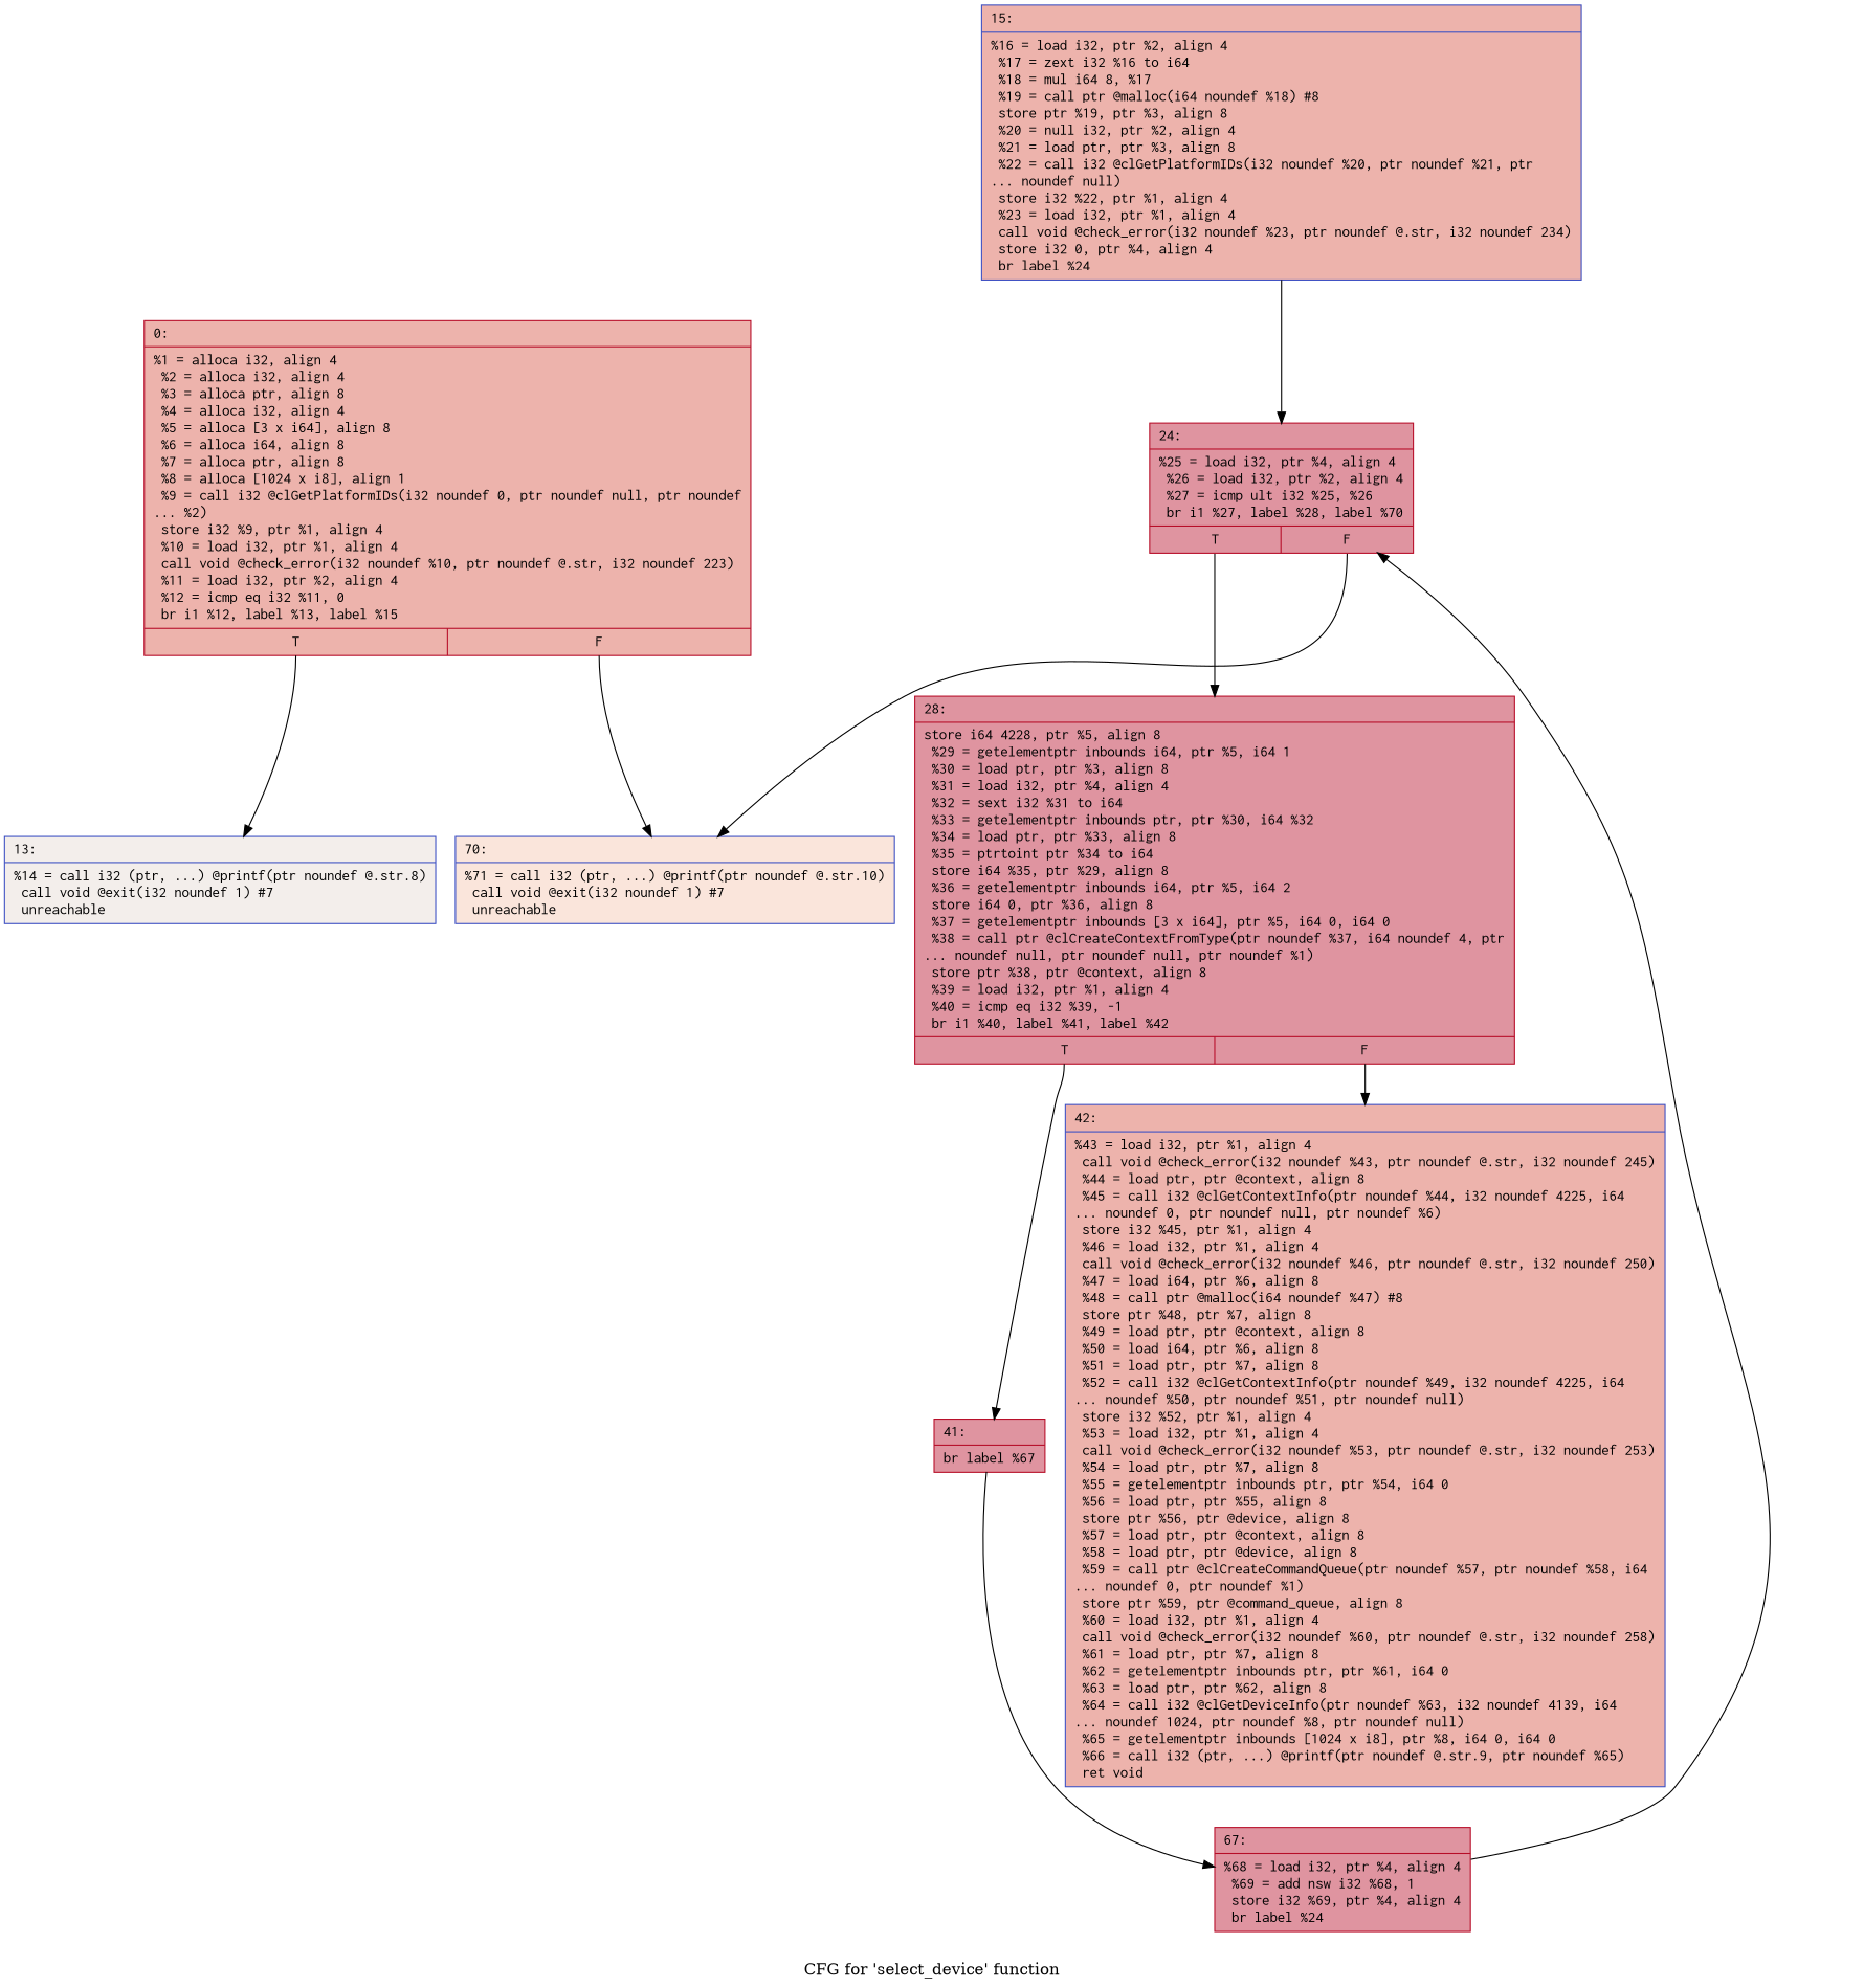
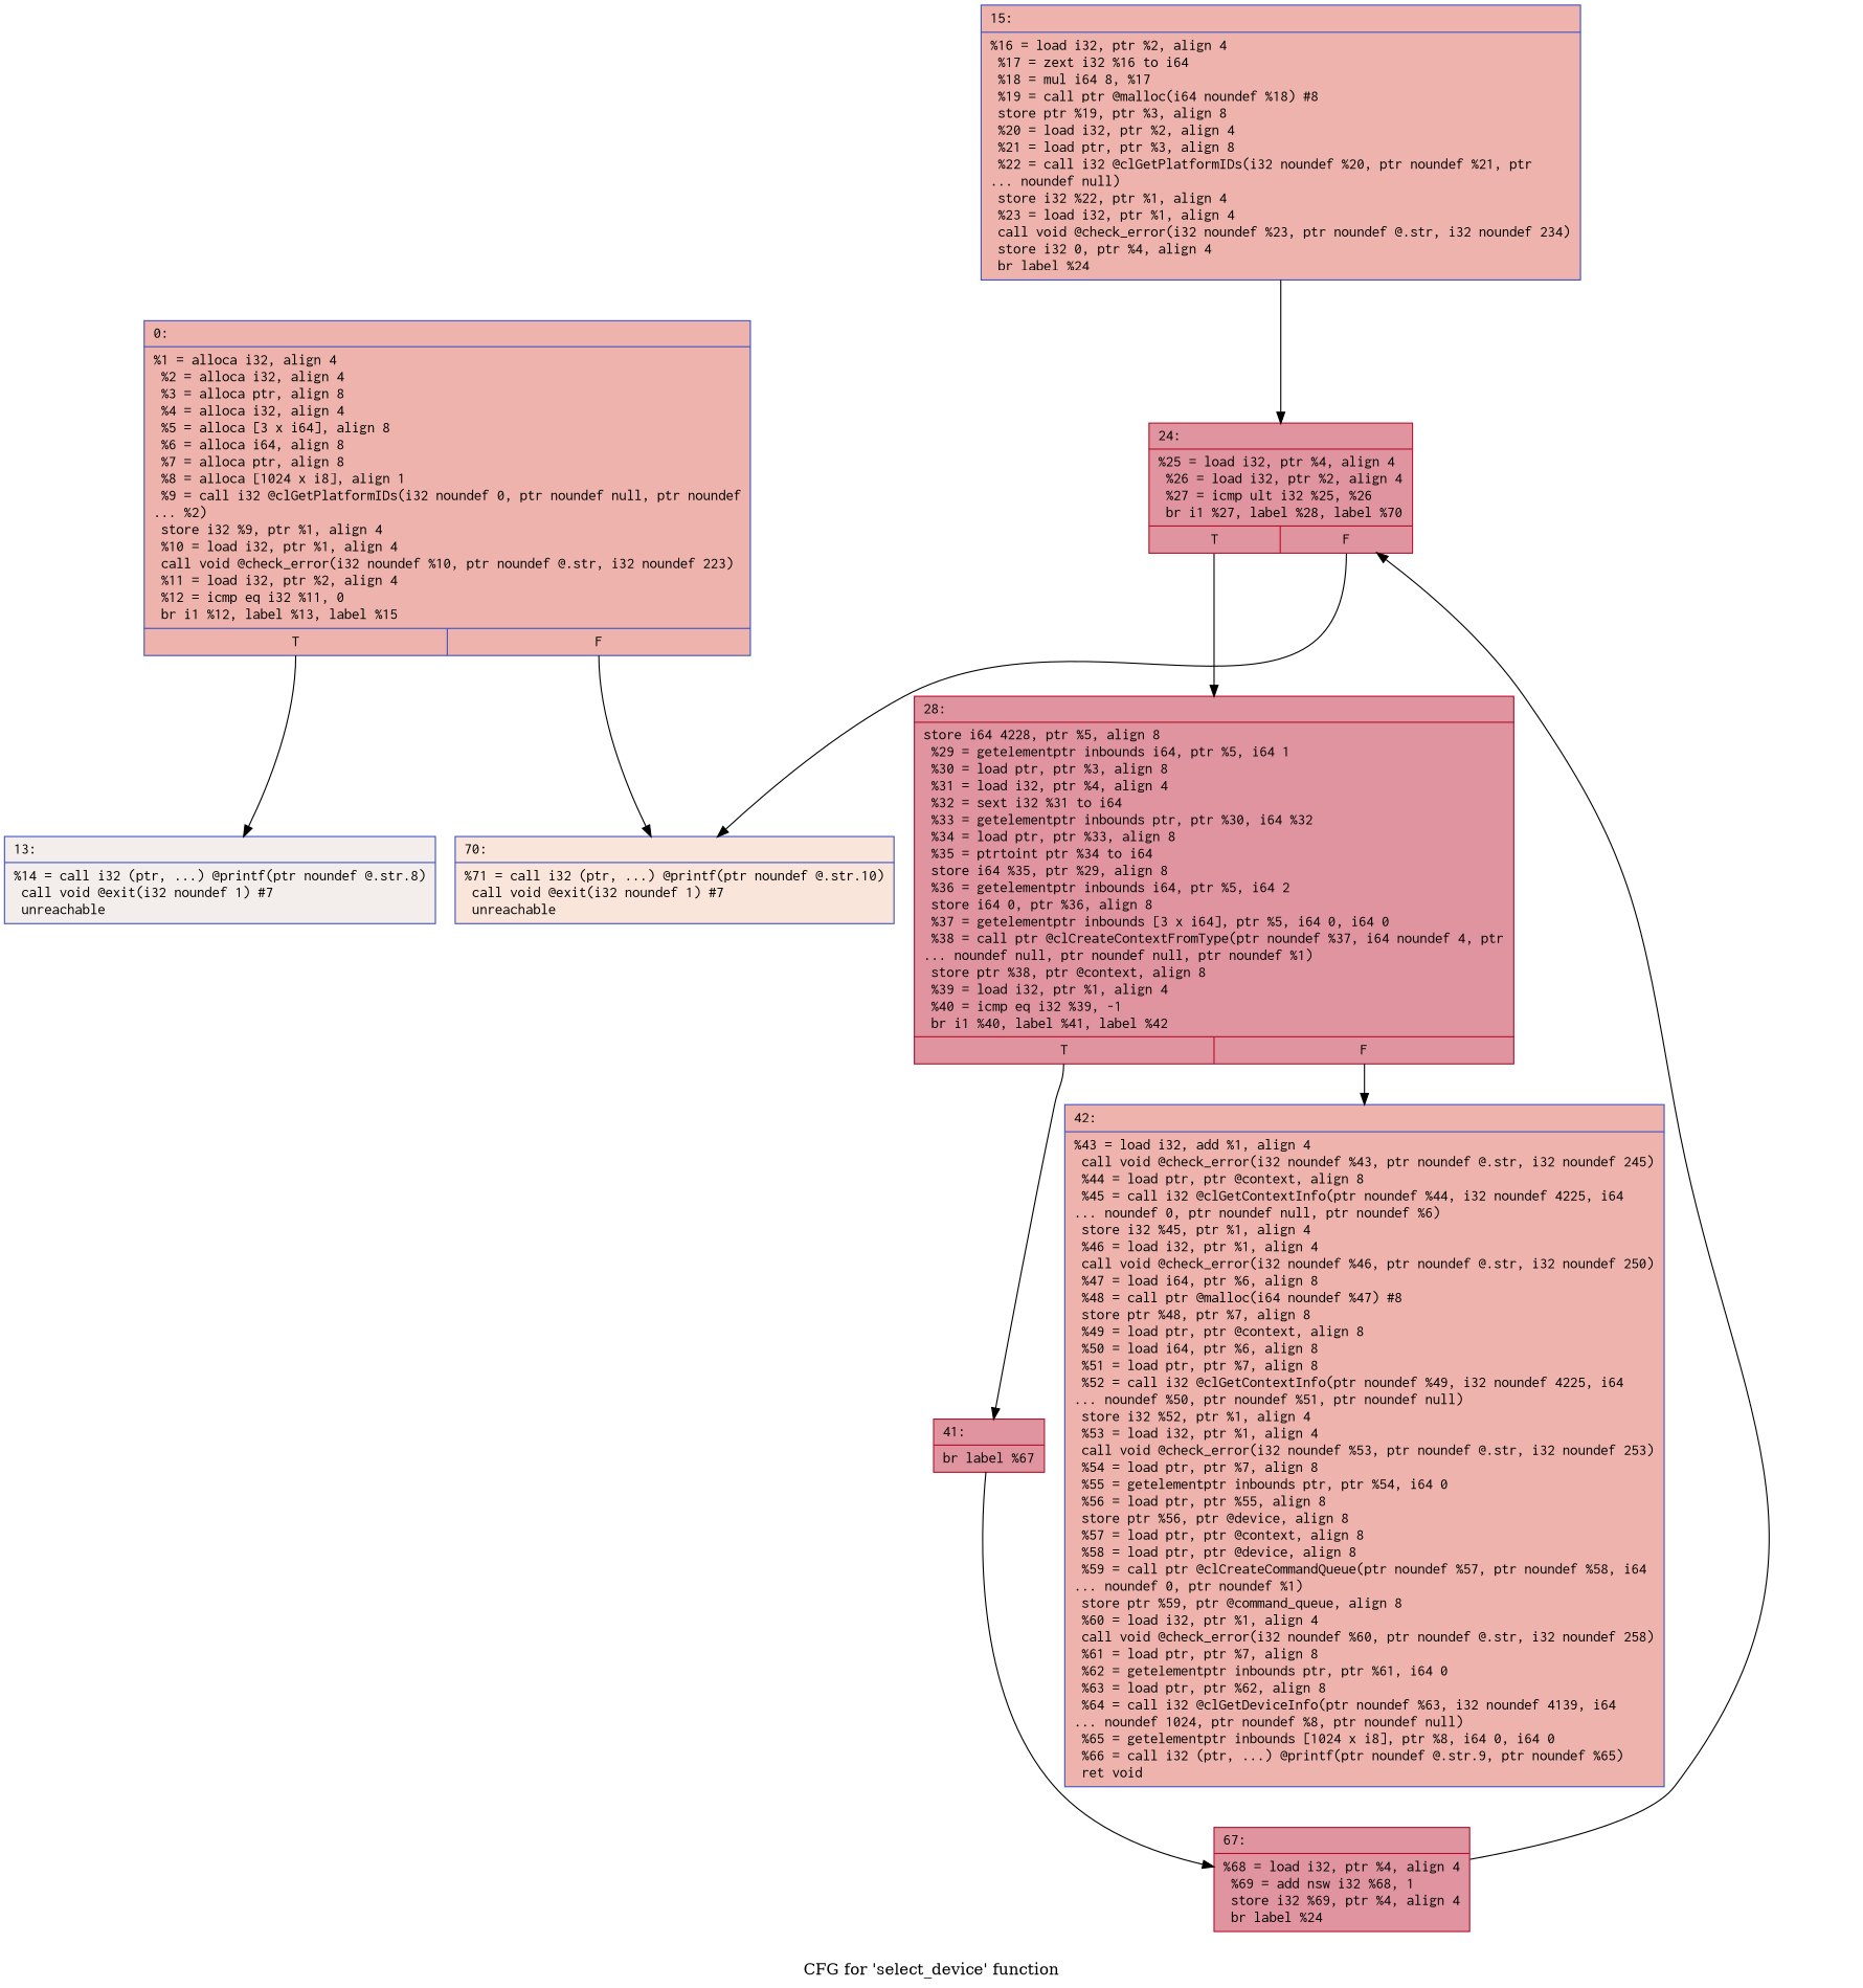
  digraph {
    label="CFG for 'select_device' function"
    node [color="#3d50c3ff" fillcolor="#b70d2870" fontname=Courier shape=record style=filled]
-   n1 [color="#b70d28ff" fillcolor="#d6524470" label="{0:\l|  %1 = alloca i32, align 4\l  %2 = alloca i32, align 4\l  %3 = alloca ptr, align 8\l  %4 = alloca i32, align 4\l  %5 = alloca [3 x i64], align 8\l  %6 = alloca i64, align 8\l  %7 = alloca ptr, align 8\l  %8 = alloca [1024 x i8], align 1\l  %9 = call i32 @clGetPlatformIDs(i32 noundef 0, ptr noundef null, ptr noundef\l... %2)\l  store i32 %9, ptr %1, align 4\l  %10 = load i32, ptr %1, align 4\l  call void @check_error(i32 noundef %10, ptr noundef @.str, i32 noundef 223)\l  %11 = load i32, ptr %2, align 4\l  %12 = icmp eq i32 %11, 0\l  br i1 %12, label %13, label %15\l|{<s0>T|<s1>F}}"]
+   n1 [fillcolor="#d6524470" label="{0:\l|  %1 = alloca i32, align 4\l  %2 = alloca i32, align 4\l  %3 = alloca ptr, align 8\l  %4 = alloca i32, align 4\l  %5 = alloca [3 x i64], align 8\l  %6 = alloca i64, align 8\l  %7 = alloca ptr, align 8\l  %8 = alloca [1024 x i8], align 1\l  %9 = call i32 @clGetPlatformIDs(i32 noundef 0, ptr noundef null, ptr noundef\l... %2)\l  store i32 %9, ptr %1, align 4\l  %10 = load i32, ptr %1, align 4\l  call void @check_error(i32 noundef %10, ptr noundef @.str, i32 noundef 223)\l  %11 = load i32, ptr %2, align 4\l  %12 = icmp eq i32 %11, 0\l  br i1 %12, label %13, label %15\l|{<s0>T|<s1>F}}"]
    n2 [fillcolor="#e5d8d170" label="{13:\l|  %14 = call i32 (ptr, ...) @printf(ptr noundef @.str.8)\l  call void @exit(i32 noundef 1) #7\l  unreachable\l}"]
    n3 [fillcolor="#f4c5ad70" label="{70:\l|  %71 = call i32 (ptr, ...) @printf(ptr noundef @.str.10)\l  call void @exit(i32 noundef 1) #7\l  unreachable\l}"]
-   n4 [fillcolor="#d6524470" label="{15:\l|  %16 = load i32, ptr %2, align 4\l  %17 = zext i32 %16 to i64\l  %18 = mul i64 8, %17\l  %19 = call ptr @malloc(i64 noundef %18) #8\l  store ptr %19, ptr %3, align 8\l  %20 = null i32, ptr %2, align 4\l  %21 = load ptr, ptr %3, align 8\l  %22 = call i32 @clGetPlatformIDs(i32 noundef %20, ptr noundef %21, ptr\l... noundef null)\l  store i32 %22, ptr %1, align 4\l  %23 = load i32, ptr %1, align 4\l  call void @check_error(i32 noundef %23, ptr noundef @.str, i32 noundef 234)\l  store i32 0, ptr %4, align 4\l  br label %24\l}"]
+   n4 [fillcolor="#d6524470" label="{15:\l|  %16 = load i32, ptr %2, align 4\l  %17 = zext i32 %16 to i64\l  %18 = mul i64 8, %17\l  %19 = call ptr @malloc(i64 noundef %18) #8\l  store ptr %19, ptr %3, align 8\l  %20 = load i32, ptr %2, align 4\l  %21 = load ptr, ptr %3, align 8\l  %22 = call i32 @clGetPlatformIDs(i32 noundef %20, ptr noundef %21, ptr\l... noundef null)\l  store i32 %22, ptr %1, align 4\l  %23 = load i32, ptr %1, align 4\l  call void @check_error(i32 noundef %23, ptr noundef @.str, i32 noundef 234)\l  store i32 0, ptr %4, align 4\l  br label %24\l}"]
    n5 [color="#b70d28ff" label="{24:\l|  %25 = load i32, ptr %4, align 4\l  %26 = load i32, ptr %2, align 4\l  %27 = icmp ult i32 %25, %26\l  br i1 %27, label %28, label %70\l|{<s0>T|<s1>F}}"]
    n6 [color="#b70d28ff" label="{28:\l|  store i64 4228, ptr %5, align 8\l  %29 = getelementptr inbounds i64, ptr %5, i64 1\l  %30 = load ptr, ptr %3, align 8\l  %31 = load i32, ptr %4, align 4\l  %32 = sext i32 %31 to i64\l  %33 = getelementptr inbounds ptr, ptr %30, i64 %32\l  %34 = load ptr, ptr %33, align 8\l  %35 = ptrtoint ptr %34 to i64\l  store i64 %35, ptr %29, align 8\l  %36 = getelementptr inbounds i64, ptr %5, i64 2\l  store i64 0, ptr %36, align 8\l  %37 = getelementptr inbounds [3 x i64], ptr %5, i64 0, i64 0\l  %38 = call ptr @clCreateContextFromType(ptr noundef %37, i64 noundef 4, ptr\l... noundef null, ptr noundef null, ptr noundef %1)\l  store ptr %38, ptr @context, align 8\l  %39 = load i32, ptr %1, align 4\l  %40 = icmp eq i32 %39, -1\l  br i1 %40, label %41, label %42\l|{<s0>T|<s1>F}}"]
    n7 [color="#b70d28ff" label="{41:\l|  br label %67\l}"]
-   n8 [fillcolor="#d6524470" label="{42:\l|  %43 = load i32, ptr %1, align 4\l  call void @check_error(i32 noundef %43, ptr noundef @.str, i32 noundef 245)\l  %44 = load ptr, ptr @context, align 8\l  %45 = call i32 @clGetContextInfo(ptr noundef %44, i32 noundef 4225, i64\l... noundef 0, ptr noundef null, ptr noundef %6)\l  store i32 %45, ptr %1, align 4\l  %46 = load i32, ptr %1, align 4\l  call void @check_error(i32 noundef %46, ptr noundef @.str, i32 noundef 250)\l  %47 = load i64, ptr %6, align 8\l  %48 = call ptr @malloc(i64 noundef %47) #8\l  store ptr %48, ptr %7, align 8\l  %49 = load ptr, ptr @context, align 8\l  %50 = load i64, ptr %6, align 8\l  %51 = load ptr, ptr %7, align 8\l  %52 = call i32 @clGetContextInfo(ptr noundef %49, i32 noundef 4225, i64\l... noundef %50, ptr noundef %51, ptr noundef null)\l  store i32 %52, ptr %1, align 4\l  %53 = load i32, ptr %1, align 4\l  call void @check_error(i32 noundef %53, ptr noundef @.str, i32 noundef 253)\l  %54 = load ptr, ptr %7, align 8\l  %55 = getelementptr inbounds ptr, ptr %54, i64 0\l  %56 = load ptr, ptr %55, align 8\l  store ptr %56, ptr @device, align 8\l  %57 = load ptr, ptr @context, align 8\l  %58 = load ptr, ptr @device, align 8\l  %59 = call ptr @clCreateCommandQueue(ptr noundef %57, ptr noundef %58, i64\l... noundef 0, ptr noundef %1)\l  store ptr %59, ptr @command_queue, align 8\l  %60 = load i32, ptr %1, align 4\l  call void @check_error(i32 noundef %60, ptr noundef @.str, i32 noundef 258)\l  %61 = load ptr, ptr %7, align 8\l  %62 = getelementptr inbounds ptr, ptr %61, i64 0\l  %63 = load ptr, ptr %62, align 8\l  %64 = call i32 @clGetDeviceInfo(ptr noundef %63, i32 noundef 4139, i64\l... noundef 1024, ptr noundef %8, ptr noundef null)\l  %65 = getelementptr inbounds [1024 x i8], ptr %8, i64 0, i64 0\l  %66 = call i32 (ptr, ...) @printf(ptr noundef @.str.9, ptr noundef %65)\l  ret void\l}"]
+   n8 [fillcolor="#d6524470" label="{42:\l|  %43 = load i32, add %1, align 4\l  call void @check_error(i32 noundef %43, ptr noundef @.str, i32 noundef 245)\l  %44 = load ptr, ptr @context, align 8\l  %45 = call i32 @clGetContextInfo(ptr noundef %44, i32 noundef 4225, i64\l... noundef 0, ptr noundef null, ptr noundef %6)\l  store i32 %45, ptr %1, align 4\l  %46 = load i32, ptr %1, align 4\l  call void @check_error(i32 noundef %46, ptr noundef @.str, i32 noundef 250)\l  %47 = load i64, ptr %6, align 8\l  %48 = call ptr @malloc(i64 noundef %47) #8\l  store ptr %48, ptr %7, align 8\l  %49 = load ptr, ptr @context, align 8\l  %50 = load i64, ptr %6, align 8\l  %51 = load ptr, ptr %7, align 8\l  %52 = call i32 @clGetContextInfo(ptr noundef %49, i32 noundef 4225, i64\l... noundef %50, ptr noundef %51, ptr noundef null)\l  store i32 %52, ptr %1, align 4\l  %53 = load i32, ptr %1, align 4\l  call void @check_error(i32 noundef %53, ptr noundef @.str, i32 noundef 253)\l  %54 = load ptr, ptr %7, align 8\l  %55 = getelementptr inbounds ptr, ptr %54, i64 0\l  %56 = load ptr, ptr %55, align 8\l  store ptr %56, ptr @device, align 8\l  %57 = load ptr, ptr @context, align 8\l  %58 = load ptr, ptr @device, align 8\l  %59 = call ptr @clCreateCommandQueue(ptr noundef %57, ptr noundef %58, i64\l... noundef 0, ptr noundef %1)\l  store ptr %59, ptr @command_queue, align 8\l  %60 = load i32, ptr %1, align 4\l  call void @check_error(i32 noundef %60, ptr noundef @.str, i32 noundef 258)\l  %61 = load ptr, ptr %7, align 8\l  %62 = getelementptr inbounds ptr, ptr %61, i64 0\l  %63 = load ptr, ptr %62, align 8\l  %64 = call i32 @clGetDeviceInfo(ptr noundef %63, i32 noundef 4139, i64\l... noundef 1024, ptr noundef %8, ptr noundef null)\l  %65 = getelementptr inbounds [1024 x i8], ptr %8, i64 0, i64 0\l  %66 = call i32 (ptr, ...) @printf(ptr noundef @.str.9, ptr noundef %65)\l  ret void\l}"]
    n9 [color="#b70d28ff" label="{67:\l|  %68 = load i32, ptr %4, align 4\l  %69 = add nsw i32 %68, 1\l  store i32 %69, ptr %4, align 4\l  br label %24\l}"]
    n1 -> n2 [tailport=s0]
    n1 -> n3 [tailport=s1]
    n4 -> n5
    n5 -> n3 [tailport=s1]
    n5 -> n6 [tailport=s0]
    n6 -> n7 [tailport=s0]
    n6 -> n8 [tailport=s1]
    n7 -> n9
    n9 -> n5
  }
